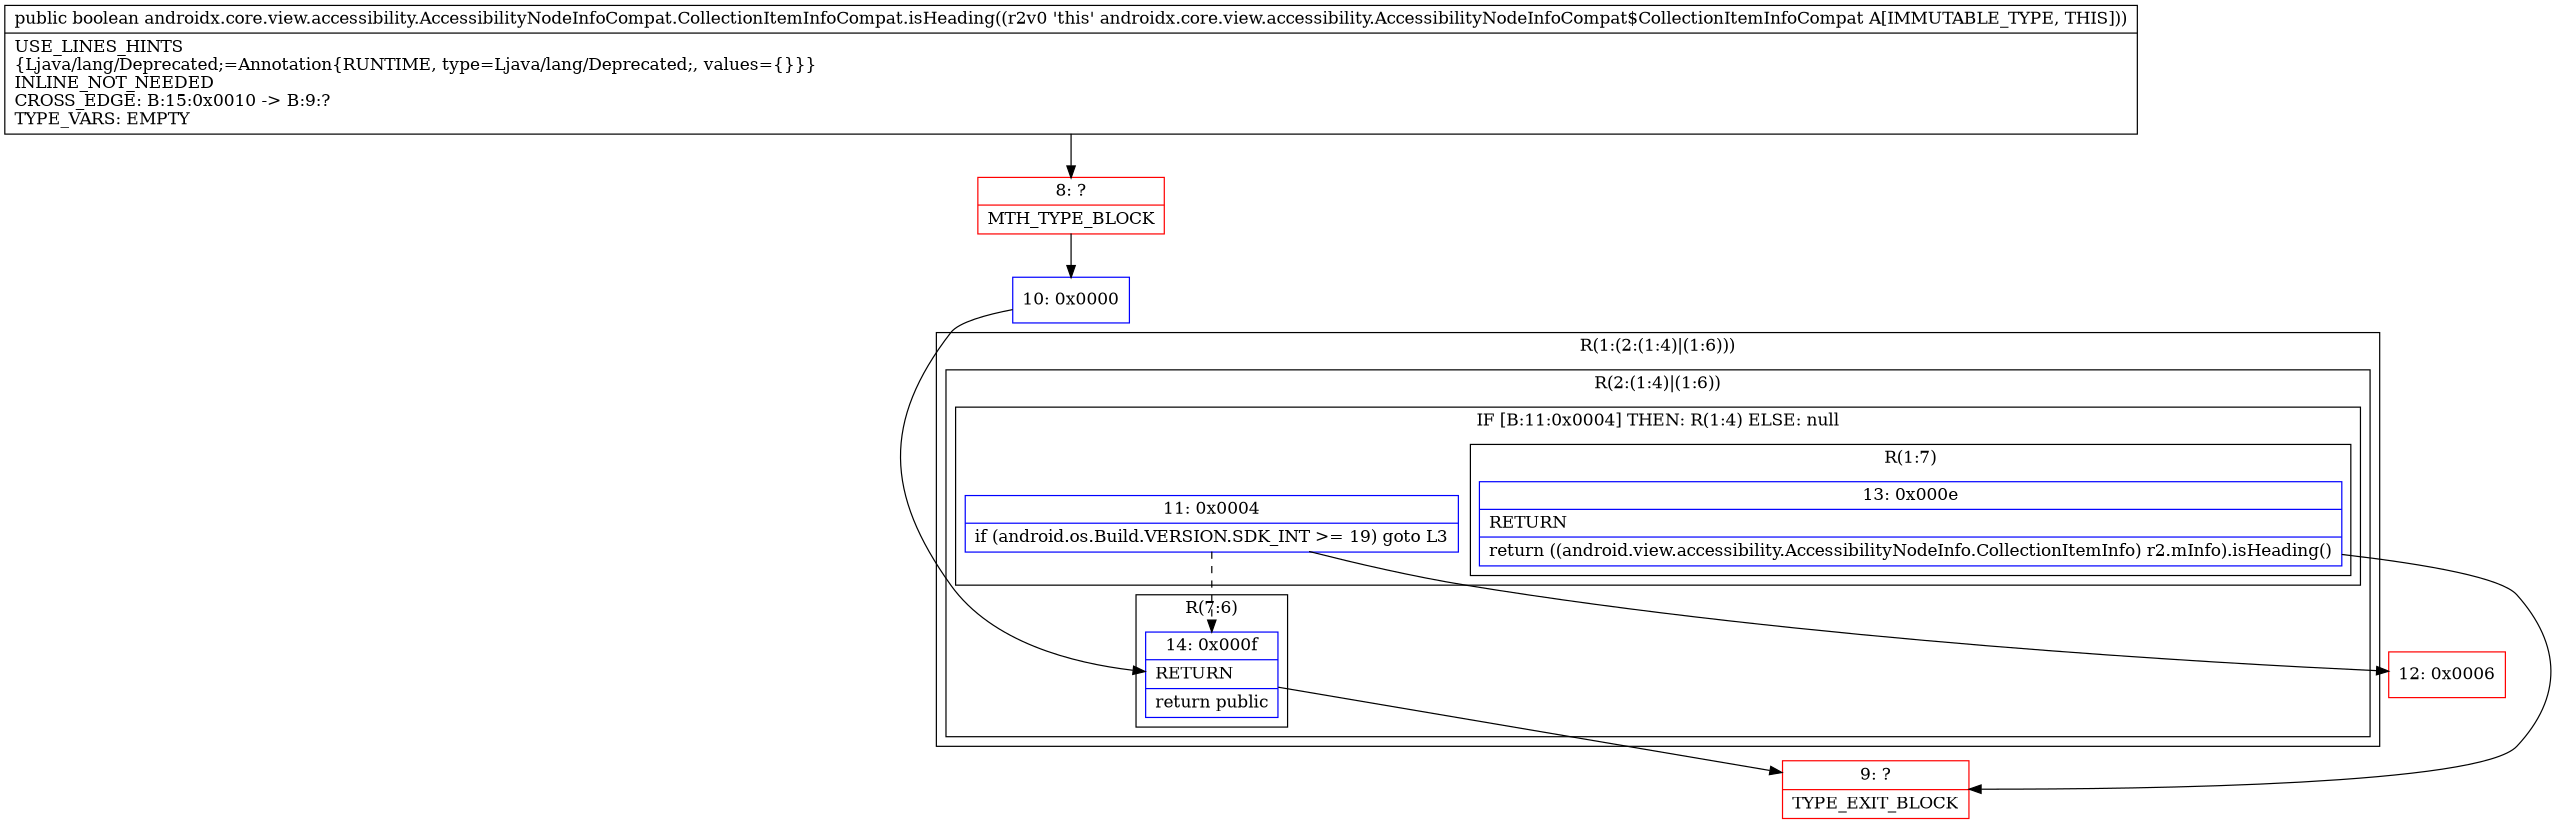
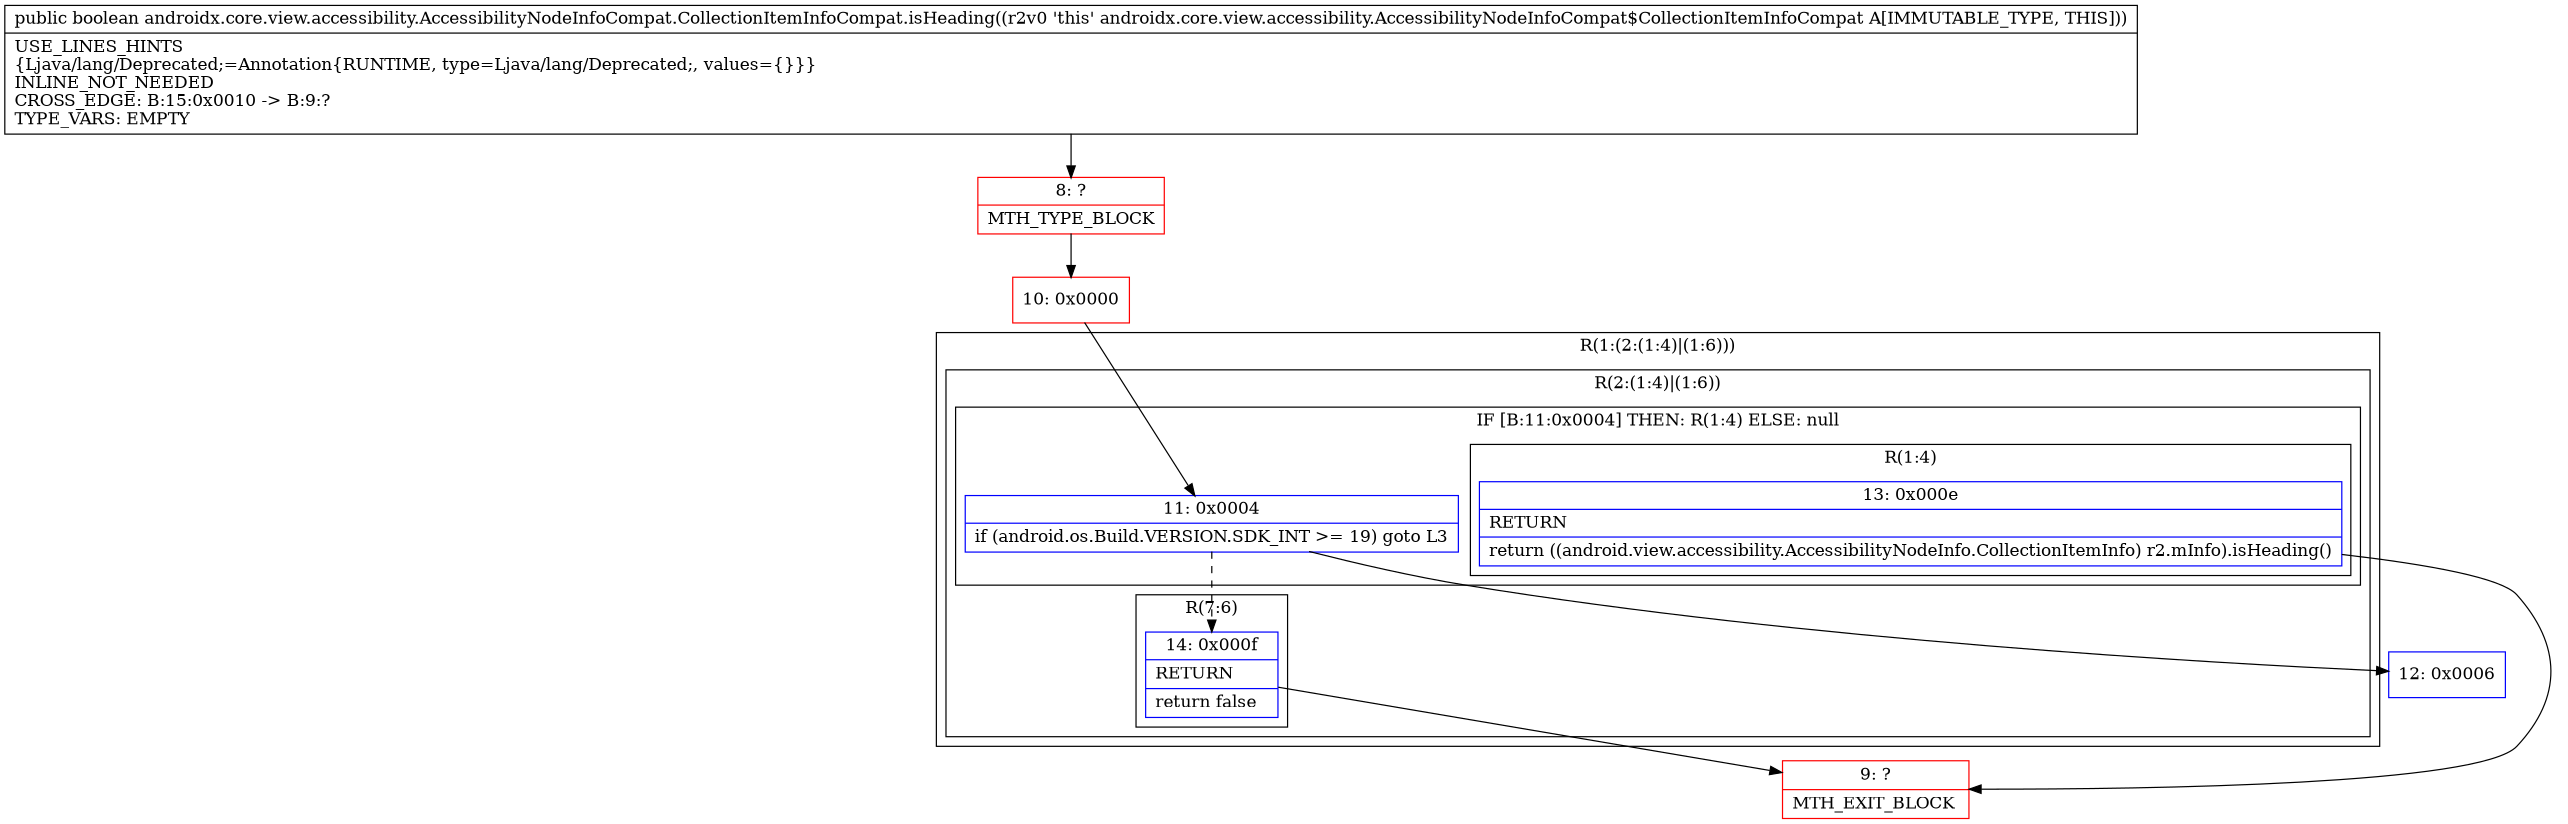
  digraph {
    node [color=red shape=record]
    n1 [color=blue label="{13\:\ 0x000e|RETURN\l|return ((android.view.accessibility.AccessibilityNodeInfo.CollectionItemInfo) r2.mInfo).isHeading()\l}"]
    n2 [color=blue label="{11\:\ 0x0004|if (android.os.Build.VERSION.SDK_INT \>= 19) goto L3\l}"]
-   n3 [color=blue label="{14\:\ 0x000f|RETURN\l|return public\l}"]
-   n4 [label="{9\:\ ?|TYPE_EXIT_BLOCK\l}"]
-   n5 [label="{12\:\ 0x0006}"]
+   n3 [color=blue label="{14\:\ 0x000f|RETURN\l|return false\l}"]
+   n4 [label="{9\:\ ?|MTH_EXIT_BLOCK\l}"]
+   n5 [color=blue label="{12\:\ 0x0006}"]
    n6 [label="{8\:\ ?|MTH_TYPE_BLOCK\l}"]
-   n7 [color=blue label="{10\:\ 0x0000}"]
+   n7 [label="{10\:\ 0x0000}"]
    n8 [label="{public boolean androidx.core.view.accessibility.AccessibilityNodeInfoCompat.CollectionItemInfoCompat.isHeading((r2v0 'this' androidx.core.view.accessibility.AccessibilityNodeInfoCompat$CollectionItemInfoCompat A[IMMUTABLE_TYPE, THIS]))  | USE_LINES_HINTS\l\{Ljava\/lang\/Deprecated;=Annotation\{RUNTIME, type=Ljava\/lang\/Deprecated;, values=\{\}\}\}\lINLINE_NOT_NEEDED\lCROSS_EDGE: B:15:0x0010 \-\> B:9:?\lTYPE_VARS: EMPTY\l}" color=""]
    subgraph cluster_1 {
      label="R(1:(2:(1:4)|(1:6)))"
      subgraph cluster_2 {
        label="R(2:(1:4)|(1:6))"
        subgraph cluster_3 {
          label="IF [B:11:0x0004] THEN: R(1:4) ELSE: null"
          n2
          subgraph cluster_4 {
-           label="R(1:7)"
+           label="R(1:4)"
            n1
          }
        }
        subgraph cluster_5 {
          label="R(7:6)"
          n3
        }
      }
    }
    n1 -> n4
    n2 -> n3 [style=dashed]
    n2 -> n5
    n3 -> n4
    n6 -> n7
-   n7 -> n3
+   n7 -> n2
    n8 -> n6
  }
